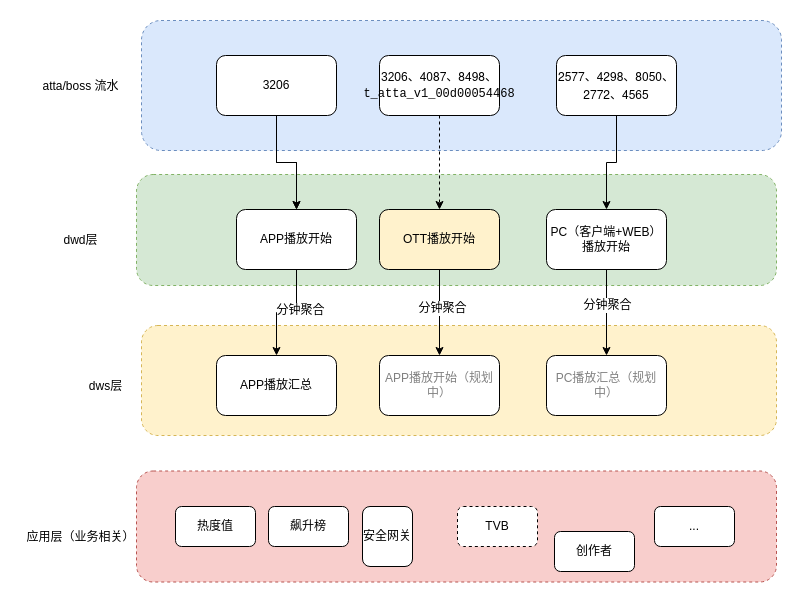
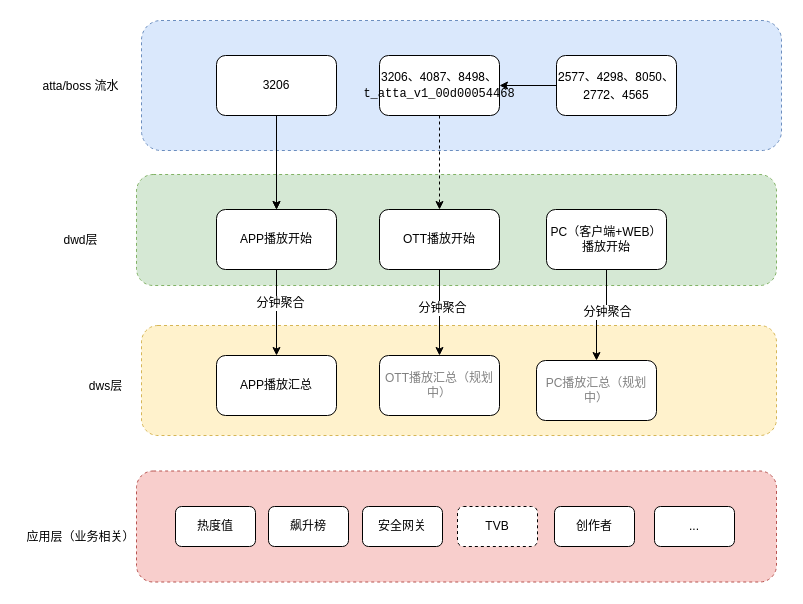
  <mxCell id="0" />
  <mxCell id="1" parent="0" />
  <mxCell id="2" value="" style="rounded=1;whiteSpace=wrap;html=1;labelBackgroundColor=#FFFFFF;fontSize=12;dashed=1;fillColor=#f8cecc;strokeColor=#b85450;" vertex="1" parent="1"><mxGeometry x="136" y="470.5" width="640" height="111" as="geometry" /></mxCell>
  <mxCell id="3" value="" style="rounded=1;whiteSpace=wrap;html=1;labelBackgroundColor=#FFFFFF;fontSize=12;dashed=1;fillColor=#fff2cc;strokeColor=#d6b656;" vertex="1" parent="1"><mxGeometry x="141" y="325" width="635" height="110" as="geometry" /></mxCell>
  <mxCell id="4" value="" style="rounded=1;whiteSpace=wrap;html=1;labelBackgroundColor=#FFFFFF;fontSize=12;dashed=1;fillColor=#d5e8d4;strokeColor=#82b366;" vertex="1" parent="1"><mxGeometry x="136" y="174" width="640" height="111" as="geometry" /></mxCell>
  <mxCell id="5" value="" style="rounded=1;whiteSpace=wrap;html=1;labelBackgroundColor=#FFFFFF;fontSize=12;dashed=1;fillColor=#dae8fc;strokeColor=#6c8ebf;" vertex="1" parent="1"><mxGeometry x="141" y="20" width="640" height="130" as="geometry" /></mxCell>
  <mxCell id="6" value="" style="edgeStyle=orthogonalEdgeStyle;rounded=0;orthogonalLoop=1;jettySize=auto;html=1;fontSize=12;fontColor=#000000;" edge="1" parent="1" source="8" target="25"><mxGeometry relative="1" as="geometry" /></mxCell>
  <mxCell id="7" value="分钟聚合" style="edgeLabel;html=1;align=center;verticalAlign=middle;resizable=0;points=[];fontSize=12;fontColor=#000000;" vertex="1" connectable="0" parent="6"><mxGeometry x="-0.237" y="3" relative="1" as="geometry"><mxPoint as="offset" /></mxGeometry></mxCell>
- <mxCell id="8" value="APP播放开始" style="rounded=1;whiteSpace=wrap;html=1;" vertex="1" parent="1"><mxGeometry x="236" y="209" width="120" height="60" as="geometry" /></mxCell>
+ <mxCell id="8" value="APP播放开始" style="rounded=1;whiteSpace=wrap;html=1;" vertex="1" parent="1"><mxGeometry x="216" y="209" width="120" height="60" as="geometry" /></mxCell>
  <mxCell id="9" value="" style="edgeStyle=orthogonalEdgeStyle;rounded=0;orthogonalLoop=1;jettySize=auto;html=1;fontSize=12;fontColor=#000000;" edge="1" parent="1" source="11" target="26"><mxGeometry relative="1" as="geometry" /></mxCell>
  <mxCell id="10" value="分钟聚合" style="edgeLabel;html=1;align=center;verticalAlign=middle;resizable=0;points=[];fontSize=12;fontColor=#000000;" vertex="1" connectable="0" parent="9"><mxGeometry x="-0.125" y="2" relative="1" as="geometry"><mxPoint as="offset" /></mxGeometry></mxCell>
- <mxCell id="11" value="OTT播放开始" style="rounded=1;whiteSpace=wrap;html=1;fillColor=#fff2cc;" vertex="1" parent="1"><mxGeometry x="379" y="209" width="120" height="60" as="geometry" /></mxCell>
+ <mxCell id="11" value="OTT播放开始" style="rounded=1;whiteSpace=wrap;html=1;" vertex="1" parent="1"><mxGeometry x="379" y="209" width="120" height="60" as="geometry" /></mxCell>
  <mxCell id="12" value="" style="edgeStyle=orthogonalEdgeStyle;rounded=0;orthogonalLoop=1;jettySize=auto;html=1;fontSize=12;fontColor=#000000;" edge="1" parent="1" source="14" target="27"><mxGeometry relative="1" as="geometry" /></mxCell>
  <mxCell id="13" value="分钟聚合" style="edgeLabel;html=1;align=center;verticalAlign=middle;resizable=0;points=[];fontSize=12;fontColor=#000000;" vertex="1" connectable="0" parent="12"><mxGeometry x="-0.175" relative="1" as="geometry"><mxPoint as="offset" /></mxGeometry></mxCell>
  <mxCell id="14" value="PC（客户端+WEB）播放开始" style="rounded=1;whiteSpace=wrap;html=1;" vertex="1" parent="1"><mxGeometry x="546" y="209" width="120" height="60" as="geometry" /></mxCell>
  <mxCell id="15" style="edgeStyle=orthogonalEdgeStyle;rounded=0;orthogonalLoop=1;jettySize=auto;html=1;exitX=0.5;exitY=1;exitDx=0;exitDy=0;entryX=0.5;entryY=0;entryDx=0;entryDy=0;" edge="1" parent="1" source="17" target="8"><mxGeometry relative="1" as="geometry" /></mxCell>
  <mxCell id="16" value="" style="edgeStyle=orthogonalEdgeStyle;rounded=0;orthogonalLoop=1;jettySize=auto;html=1;" edge="1" parent="1" source="17" target="8"><mxGeometry relative="1" as="geometry" /></mxCell>
  <mxCell id="17" value="3206" style="rounded=1;whiteSpace=wrap;html=1;" vertex="1" parent="1"><mxGeometry x="216" y="55" width="120" height="60" as="geometry" /></mxCell>
  <mxCell id="18" value="" style="edgeStyle=orthogonalEdgeStyle;rounded=0;orthogonalLoop=1;jettySize=auto;html=1;dashed=1;" edge="1" parent="1" source="19" target="11"><mxGeometry relative="1" as="geometry" /></mxCell>
  <mxCell id="19" value="&lt;div class=&quot;document&quot;&gt;&lt;p style=&quot;line-height: 1.3; margin-top: 4px; margin-bottom: 4px;&quot; class=&quot;paragraph text-align-type-left pap-line-1.3 pap-line-rule-auto pap-spacing-before-3pt pap-spacing-after-3pt&quot;&gt;&lt;span style=&quot;font-family: &amp;quot;Helvetica Neue&amp;quot;, Helvetica, &amp;quot;PingFang SC&amp;quot;, &amp;quot;Microsoft YaHei&amp;quot;, &amp;quot;Source Han Sans SC&amp;quot;, &amp;quot;Noto Sans CJK SC&amp;quot;, &amp;quot;WenQuanYi Micro Hei&amp;quot;, &amp;quot;Helvetica Neue&amp;quot;, Helvetica, &amp;quot;PingFang SC&amp;quot;, &amp;quot;Microsoft YaHei&amp;quot;, &amp;quot;Source Han Sans SC&amp;quot;, &amp;quot;Noto Sans CJK SC&amp;quot;, &amp;quot;WenQuanYi Micro Hei&amp;quot;, sans-serif; background-image: initial; background-position: initial; background-size: initial; background-repeat: initial; background-attachment: initial; background-origin: initial; background-clip: initial; letter-spacing: 0pt; vertical-align: baseline;&quot;&gt;&lt;font style=&quot;font-size: 12px;&quot;&gt;&lt;span style=&quot;font-family: Helvetica;&quot;&gt;3206、&lt;/span&gt;4087、8498、&lt;/font&gt;&lt;/span&gt;&lt;span style=&quot;font-family: Menlo, Monaco, &amp;quot;Courier New&amp;quot;, monospace;&quot;&gt;t_atta_v1_00d00054468&lt;/span&gt;&lt;/p&gt;&lt;/div&gt;" style="rounded=1;whiteSpace=wrap;html=1;align=center;" vertex="1" parent="1"><mxGeometry x="379" y="55" width="120" height="60" as="geometry" /></mxCell>
- <mxCell id="20" value="" style="edgeStyle=orthogonalEdgeStyle;rounded=0;orthogonalLoop=1;jettySize=auto;html=1;" edge="1" parent="1" source="21" target="14"><mxGeometry relative="1" as="geometry" /></mxCell>
+ <mxCell id="20" value="" style="edgeStyle=orthogonalEdgeStyle;rounded=0;orthogonalLoop=1;jettySize=auto;html=1;" edge="1" parent="1" source="21" target="19"><mxGeometry relative="1" as="geometry" /></mxCell>
  <mxCell id="21" value="&lt;div class=&quot;document&quot;&gt;&lt;p style=&quot;text-align:left;line-height:1.3;margin-top:4px;margin-bottom:4px&quot; class=&quot;paragraph text-align-type-left pap-line-1.3 pap-line-rule-auto pap-spacing-before-3pt pap-spacing-after-3pt&quot;&gt;&lt;/p&gt;&lt;div&gt;&lt;div class=&quot;document&quot;&gt;&lt;p style=&quot;line-height: 1.3; margin-top: 4px; margin-bottom: 4px;&quot; class=&quot;paragraph text-align-type-left pap-line-1.3 pap-line-rule-auto pap-spacing-before-3pt pap-spacing-after-3pt&quot;&gt;&lt;font style=&quot;font-size: 12px;&quot;&gt;&lt;span style=&quot;font-family: &amp;quot;Helvetica Neue&amp;quot;, Helvetica, &amp;quot;PingFang SC&amp;quot;, &amp;quot;Microsoft YaHei&amp;quot;, &amp;quot;Source Han Sans SC&amp;quot;, &amp;quot;Noto Sans CJK SC&amp;quot;, &amp;quot;WenQuanYi Micro Hei&amp;quot;, sans-serif; background: transparent; letter-spacing: 0pt; vertical-align: baseline;&quot;&gt;2577、4298、8050、&lt;/span&gt;&lt;span style=&quot;background-color: transparent; font-family: &amp;quot;Helvetica Neue&amp;quot;, Helvetica, &amp;quot;PingFang SC&amp;quot;, &amp;quot;Microsoft YaHei&amp;quot;, &amp;quot;Source Han Sans SC&amp;quot;, &amp;quot;Noto Sans CJK SC&amp;quot;, &amp;quot;WenQuanYi Micro Hei&amp;quot;, sans-serif; letter-spacing: 0pt;&quot;&gt;2772、&lt;/span&gt;&lt;span style=&quot;background-color: transparent; font-family: &amp;quot;Helvetica Neue&amp;quot;, Helvetica, &amp;quot;PingFang SC&amp;quot;, &amp;quot;Microsoft YaHei&amp;quot;, &amp;quot;Source Han Sans SC&amp;quot;, &amp;quot;Noto Sans CJK SC&amp;quot;, &amp;quot;WenQuanYi Micro Hei&amp;quot;, sans-serif; letter-spacing: 0pt;&quot;&gt;4565&lt;/span&gt;&lt;/font&gt;&lt;/p&gt;&lt;/div&gt;&lt;/div&gt;&lt;/div&gt;" style="rounded=1;whiteSpace=wrap;html=1;" vertex="1" parent="1"><mxGeometry x="556" y="55" width="120" height="60" as="geometry" /></mxCell>
  <mxCell id="22" value="atta/boss 流水" style="text;html=1;align=center;verticalAlign=middle;resizable=0;points=[];autosize=1;strokeColor=none;fillColor=none;fontSize=12;" vertex="1" parent="1"><mxGeometry x="35" y="76" width="90" height="20" as="geometry" /></mxCell>
  <mxCell id="23" value="dwd层" style="text;html=1;align=center;verticalAlign=middle;resizable=0;points=[];autosize=1;strokeColor=none;fillColor=none;fontSize=12;" vertex="1" parent="1"><mxGeometry x="55" y="230" width="50" height="20" as="geometry" /></mxCell>
  <mxCell id="24" value="dws层" style="text;html=1;align=center;verticalAlign=middle;resizable=0;points=[];autosize=1;strokeColor=none;fillColor=none;fontSize=12;" vertex="1" parent="1"><mxGeometry x="80" y="376" width="50" height="20" as="geometry" /></mxCell>
  <mxCell id="25" value="APP播放汇总" style="rounded=1;whiteSpace=wrap;html=1;" vertex="1" parent="1"><mxGeometry x="216" y="355" width="120" height="60" as="geometry" /></mxCell>
- <mxCell id="26" value="&lt;font color=&quot;#808080&quot;&gt;APP播放开始（规划中）&lt;/font&gt;" style="rounded=1;whiteSpace=wrap;html=1;" vertex="1" parent="1"><mxGeometry x="379" y="355" width="120" height="60" as="geometry" /></mxCell>
- <mxCell id="27" value="&lt;font color=&quot;#808080&quot;&gt;PC播放汇总（规划中）&lt;/font&gt;" style="rounded=1;whiteSpace=wrap;html=1;" vertex="1" parent="1"><mxGeometry x="546" y="355" width="120" height="60" as="geometry" /></mxCell>
+ <mxCell id="26" value="&lt;font color=&quot;#808080&quot;&gt;OTT播放汇总（规划中）&lt;/font&gt;" style="rounded=1;whiteSpace=wrap;html=1;" vertex="1" parent="1"><mxGeometry x="379" y="355" width="120" height="60" as="geometry" /></mxCell>
+ <mxCell id="27" value="&lt;font color=&quot;#808080&quot;&gt;PC播放汇总（规划中）&lt;/font&gt;" style="rounded=1;whiteSpace=wrap;html=1;" vertex="1" parent="1"><mxGeometry x="536" y="360" width="120" height="60" as="geometry" /></mxCell>
  <mxCell id="28" value="应用层（业务相关）" style="text;html=1;align=center;verticalAlign=middle;resizable=0;points=[];autosize=1;strokeColor=none;fillColor=none;fontSize=12;fontColor=#000000;" vertex="1" parent="1"><mxGeometry x="20" y="527" width="120" height="20" as="geometry" /></mxCell>
  <mxCell id="29" value="热度值" style="rounded=1;whiteSpace=wrap;html=1;labelBackgroundColor=#FFFFFF;fontSize=12;fontColor=#000000;" vertex="1" parent="1"><mxGeometry x="175" y="506" width="80" height="40" as="geometry" /></mxCell>
  <mxCell id="30" value="飙升榜" style="rounded=1;whiteSpace=wrap;html=1;labelBackgroundColor=#FFFFFF;fontSize=12;fontColor=#000000;" vertex="1" parent="1"><mxGeometry x="268" y="506" width="80" height="40" as="geometry" /></mxCell>
  <mxCell id="31" value="TVB" style="rounded=1;whiteSpace=wrap;html=1;labelBackgroundColor=#FFFFFF;fontSize=12;fontColor=#000000;dashed=1;" vertex="1" parent="1"><mxGeometry x="457" y="506" width="80" height="40" as="geometry" /></mxCell>
- <mxCell id="32" value="创作者" style="rounded=1;whiteSpace=wrap;html=1;labelBackgroundColor=#FFFFFF;fontSize=12;fontColor=#000000;" vertex="1" parent="1"><mxGeometry x="554" y="531" width="80" height="40" as="geometry" /></mxCell>
+ <mxCell id="32" value="创作者" style="rounded=1;whiteSpace=wrap;html=1;labelBackgroundColor=#FFFFFF;fontSize=12;fontColor=#000000;" vertex="1" parent="1"><mxGeometry x="554" y="506" width="80" height="40" as="geometry" /></mxCell>
  <mxCell id="33" value="..." style="rounded=1;whiteSpace=wrap;html=1;labelBackgroundColor=#FFFFFF;fontSize=12;fontColor=#000000;" vertex="1" parent="1"><mxGeometry x="654" y="506" width="80" height="40" as="geometry" /></mxCell>
- <mxCell id="34" value="安全网关" style="rounded=1;whiteSpace=wrap;html=1;labelBackgroundColor=#FFFFFF;fontSize=12;fontColor=#000000;" vertex="1" parent="1"><mxGeometry x="362" y="506" width="50" height="60" as="geometry" /></mxCell>
+ <mxCell id="34" value="安全网关" style="rounded=1;whiteSpace=wrap;html=1;labelBackgroundColor=#FFFFFF;fontSize=12;fontColor=#000000;" vertex="1" parent="1"><mxGeometry x="362" y="506" width="80" height="40" as="geometry" /></mxCell>
